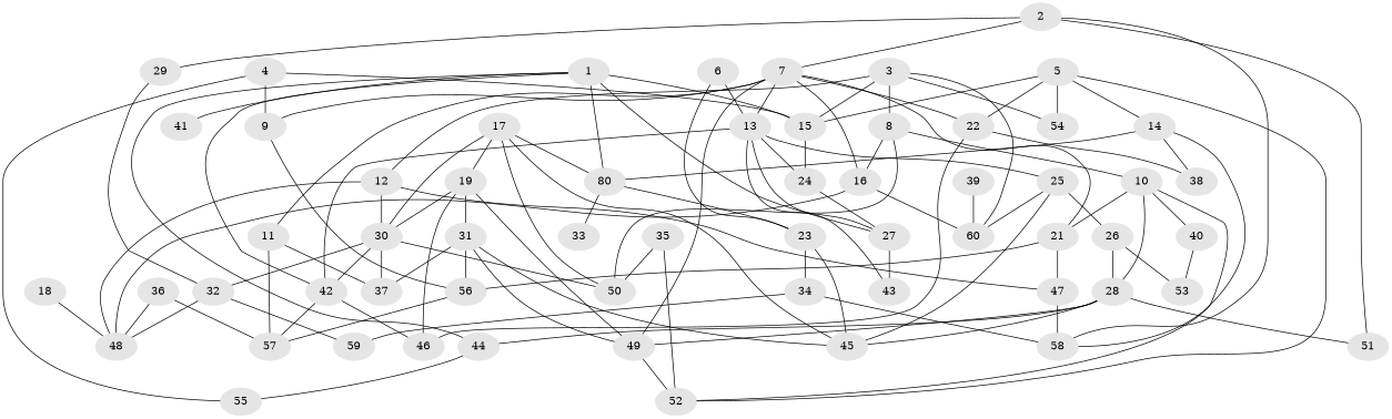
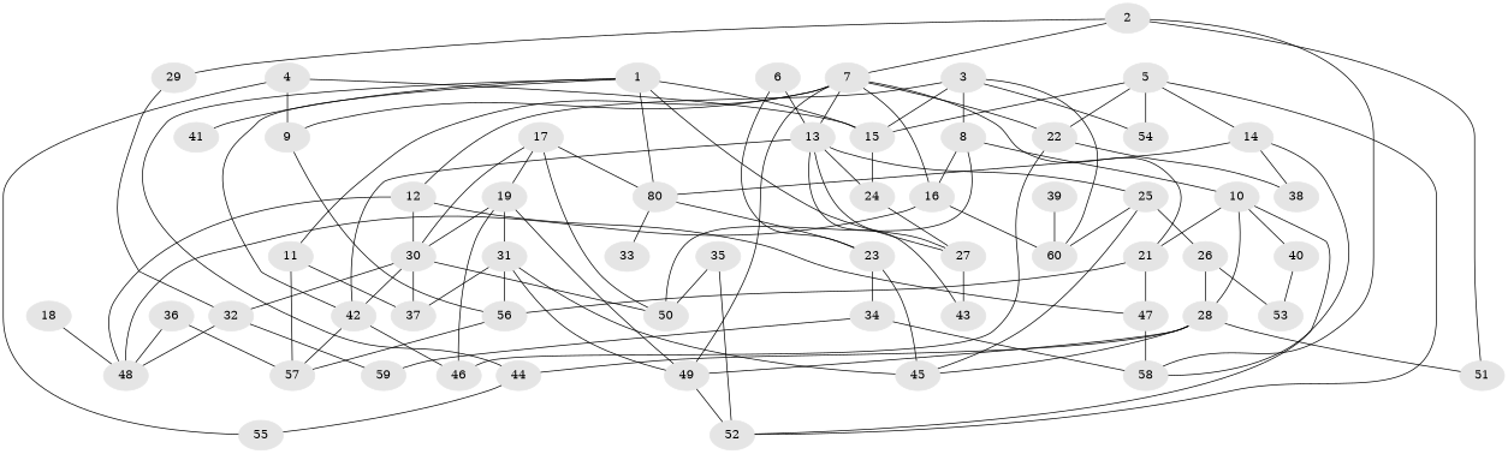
  graph {
    node [color=gray90 style=filled]
    edge [weight=1.0]
    1
    15
    n3 [label=80]
    27
    41
    42
    44
    24
    23
    33
    43
    57
    46
    55
    2
    7
    29
    51
    58
    9
    22
    13
    11
    16
    21
    49
    32
    3
    8
    12
    54
    60
    10
    50
    30
    47
    48
    4
    56
    5
    14
    52
    38
    6
    25
    45
    34
    37
    28
    40
    53
    26
    17
    19
    31
    18
    59
    35
    36
    39
    1 -- 15 [weight=2.0]
    1 -- n3
    1 -- 27
    1 -- 41
    1 -- 42
    1 -- 44
    15 -- 24
    n3 -- 23
    n3 -- 33
    27 -- 43
    42 -- 57
    42 -- 46
    44 -- 55
    24 -- 27
    23 -- 45
    23 -- 34
    2 -- 7
    2 -- 29
    2 -- 51
    2 -- 58
    7 -- 9
    7 -- 22
    7 -- 13
    7 -- 11
    7 -- 16
    7 -- 21
    7 -- 49
    29 -- 32
    9 -- 56
    22 -- 46
    22 -- 38
    13 -- 27
    13 -- 42
    13 -- 24
    13 -- 43
    13 -- 25
    11 -- 57
    11 -- 37
    16 -- 60
    16 -- 48
    21 -- 47
    21 -- 56
    49 -- 52 [weight=2.0]
    32 -- 48
    32 -- 59
    3 -- 15
    3 -- 8
    3 -- 12
    3 -- 54
    3 -- 60
    8 -- 16
    8 -- 10
    8 -- 50
    12 -- 30
    12 -- 47
    12 -- 48
    10 -- 21
    10 -- 52
    10 -- 28
    10 -- 40
    30 -- 42
    30 -- 32
    30 -- 50
    30 -- 37
    47 -- 58 [weight=2.0]
    4 -- 15
    4 -- 55
    4 -- 9
    56 -- 57
    5 -- 15
    5 -- 22
    5 -- 54
    5 -- 14
    5 -- 52
    14 -- n3
    14 -- 58
    14 -- 38
    6 -- 23
    6 -- 13
    25 -- 60
    25 -- 45
    25 -- 26
    34 -- 58
    34 -- 59
    28 -- 44
    28 -- 51
    28 -- 49
    28 -- 45
    40 -- 53
    26 -- 28 [weight=2.0]
    26 -- 53
    17 -- n3
    17 -- 50
    17 -- 30
-   17 -- 45
    17 -- 19 [weight=2.0]
    19 -- 46 [weight=2.0]
    19 -- 49
    19 -- 30
    19 -- 31
    31 -- 49
    31 -- 56
    31 -- 45
    31 -- 37
    18 -- 48
    35 -- 50
    35 -- 52
    36 -- 57
    36 -- 48
    39 -- 60
  }
